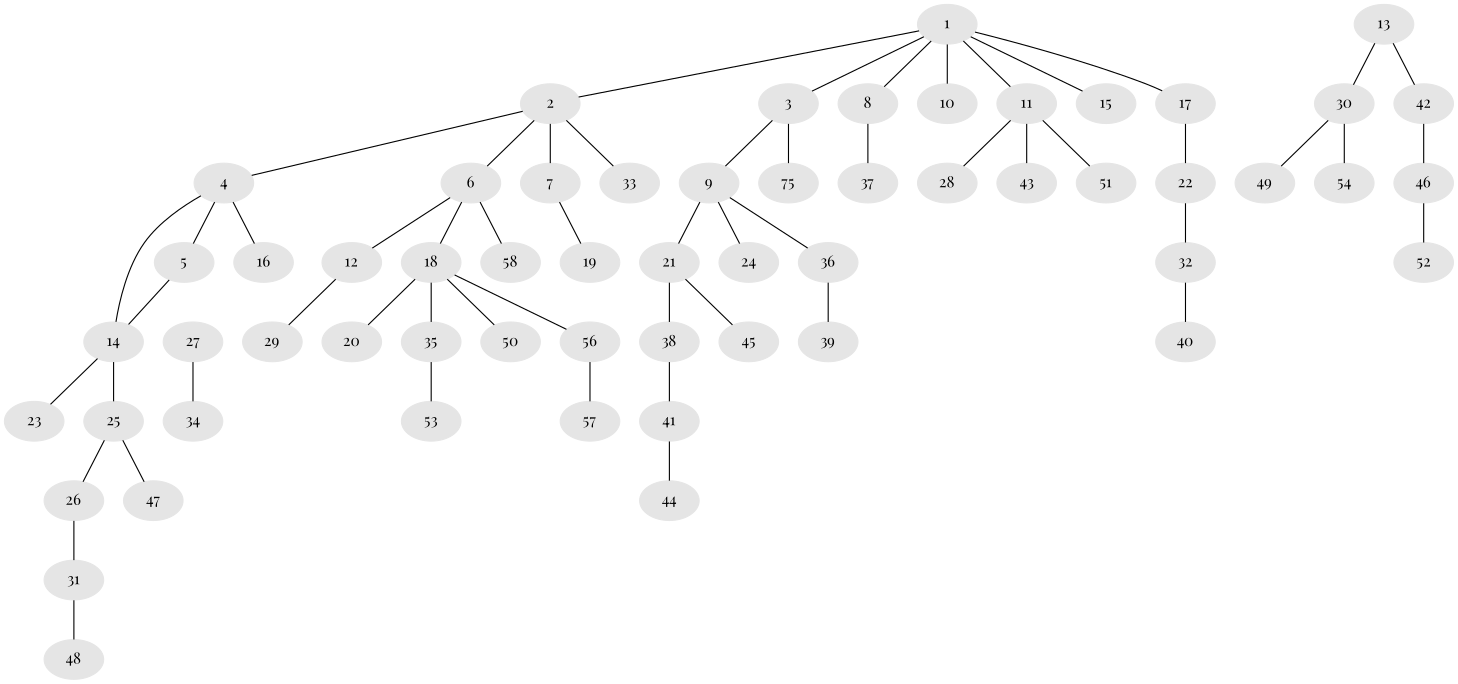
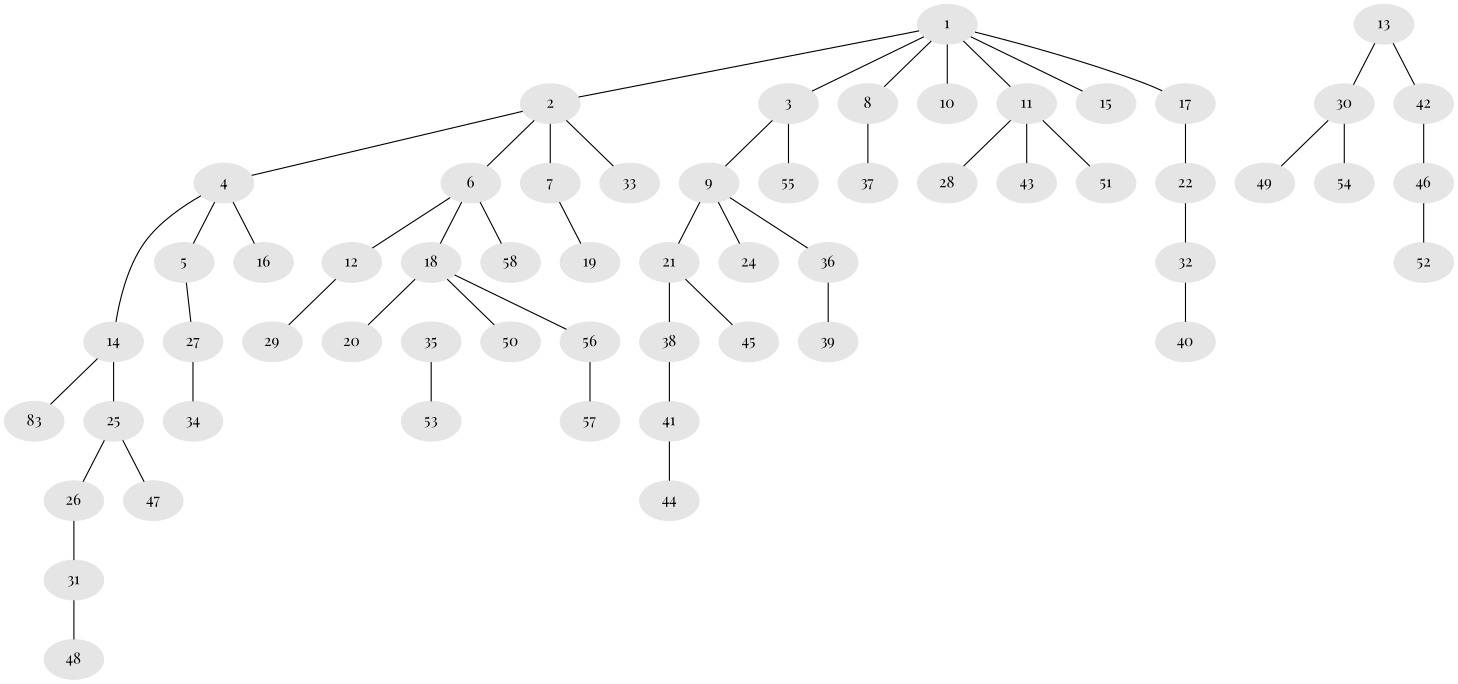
  graph {
    fontname="Playfair Display"
    node [color=gray90 fontname="Playfair Display" style=filled]
    edge [fontname="Playfair Display"]
    1
    2
    3
    8
    10
    11
    15
    17
    4
    6
    7
    33
    9
-   55 [label=75]
+   55
    37
    28
    43
    51
    22
    5
    14
    16
    12
    18
    58
    19
    21
    24
    36
    27
-   23
+   23 [label=83]
    25
    34
    29
    20
    35
    50
    56
    38
    45
    39
    13
    30
    42
    49
    54
    46
    26
    47
    32
    53
    57
    41
    40
    31
    48
    44
    52
    1 -- 2
    1 -- 3
    1 -- 8
    1 -- 10
    1 -- 11
    1 -- 15
    1 -- 17
    2 -- 4
    2 -- 6
    2 -- 7
    2 -- 33
    3 -- 9
    3 -- 55
    8 -- 37
    11 -- 28
    11 -- 43
    11 -- 51
    17 -- 22
    4 -- 5
    4 -- 14
    4 -- 16
    6 -- 12
    6 -- 18
    6 -- 58
    7 -- 19
    9 -- 21
    9 -- 24
    9 -- 36
    22 -- 32
-   5 -- 14
+   5 -- 27
    14 -- 23
    14 -- 25
    12 -- 29
    18 -- 20
-   18 -- 35
    18 -- 50
    18 -- 56
    21 -- 38
    21 -- 45
    36 -- 39
    27 -- 34
    25 -- 26
    25 -- 47
    35 -- 53
    56 -- 57
    38 -- 41
    13 -- 30
    13 -- 42
    30 -- 49
    30 -- 54
    42 -- 46
    46 -- 52
    26 -- 31
    32 -- 40
    41 -- 44
    31 -- 48
  }
